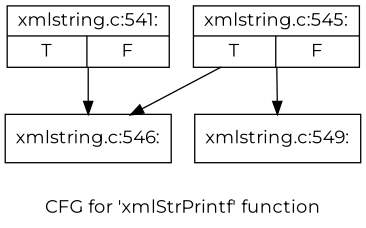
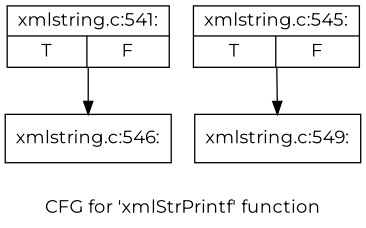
  digraph {
    fontname=Montserrat
    label="CFG for 'xmlStrPrintf' function"
    node [fontname=Montserrat shape=record]
    edge [fontname=Montserrat]
    n1 [label="{xmlstring.c:541:|{<s0>T|<s1>F}}"]
    n2 [label="{xmlstring.c:546:}"]
    n3 [label="{xmlstring.c:545:|{<s0>T|<s1>F}}"]
    n4 [label="{xmlstring.c:549:}"]
    n1 -> n2
-   n3 -> n2
    n3 -> n4
  }
